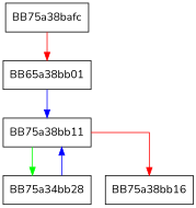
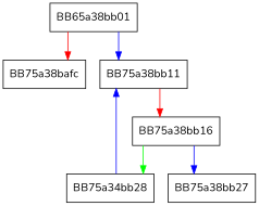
  digraph {
    fontname=Nunito
    splines=ortho
    node [fontname=Nunito shape=box]
    edge [color=blue fontname=Nunito]
    n1 [label=BB65a38bb01]
    BB75a38bafc
    BB75a38bb11
    n4 [label=BB75a34bb28]
    BB75a38bb16
+   BB75a38bb27
    n1 -> BB75a38bb11
-   BB75a38bafc -> n1 [color=red]
-   BB75a38bb11 -> n4 [color=green]
+   n1 -> BB75a38bafc [color=red]
+   BB75a38bb16 -> n4 [color=green]
    BB75a38bb11 -> BB75a38bb16 [color=red]
    n4 -> BB75a38bb11
+   BB75a38bb16 -> BB75a38bb27
  }
